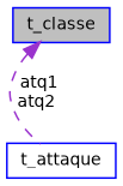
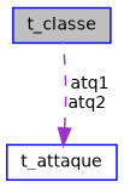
  digraph {
    node [color=blue fontname=Helvetica fontsize=10 shape=record style=filled]
    n1 [fillcolor=grey75 fontcolor=black height=0.2 label=t_classe width=0.4]
    n2 [fillcolor=white height=0.2 label=t_attaque width=0.4]
-   n1 -> n2 [color=darkorchid3 dir=back fontname=Helvetica fontsize=10 label=" atq1\natq2" labelfontname=Helvetica labelfontsize=10 style=dashed]
+   n2 -> n1 [color=darkorchid3 dir=back fontname=Helvetica fontsize=10 label=" atq1\natq2" labelfontname=Helvetica labelfontsize=10 style=dashed]
  }
